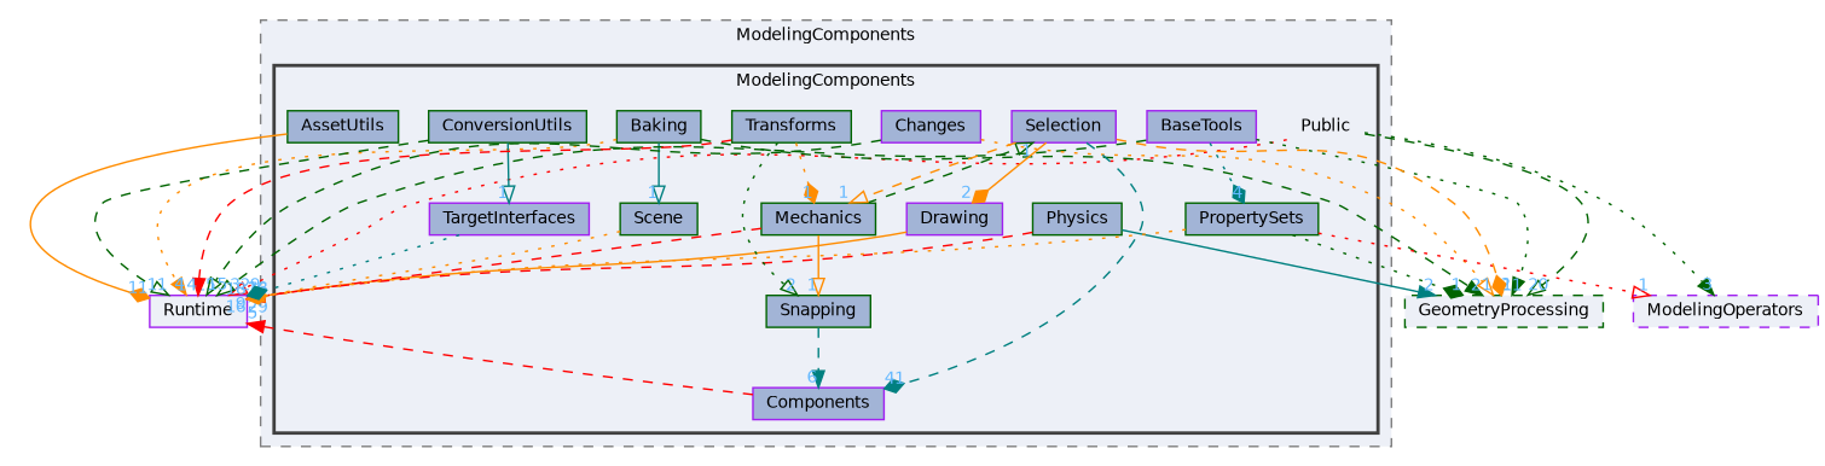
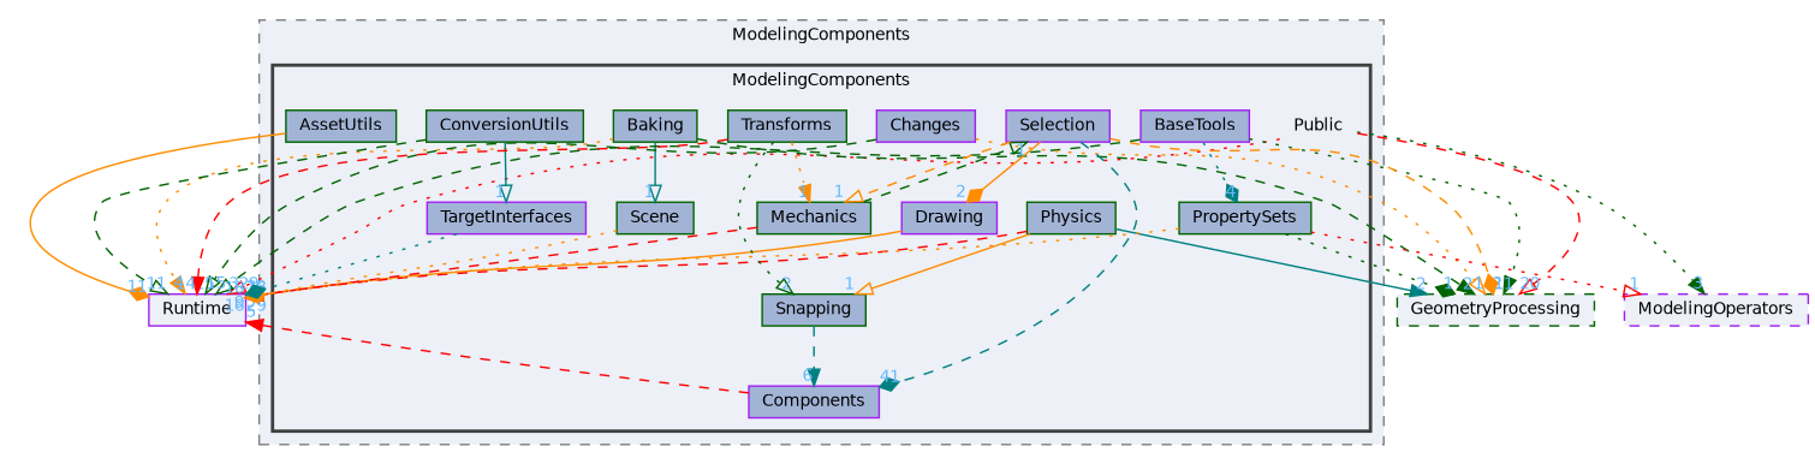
  digraph {
    compound=true
    node [color=darkgreen fontname=Helvetica fontsize=10 shape=box fillcolor="#a2b4d6" style=filled]
    edge [arrowhead=onormal color=darkorange fontcolor=steelblue1 fontname=Helvetica fontsize=10 headlabel=1 labeldistance=1.5 labelfontname=Helvetica labelfontsize=10 style=dashed]
    n1 [height=0.2 label=Public shape=plaintext width=0.4 fillcolor="" style=""]
    n2 [height=0.2 label=AssetUtils width=0.4]
    n3 [height=0.2 label=Baking width=0.4]
    n4 [color=purple height=0.2 label=BaseTools width=0.4]
    n5 [color=purple height=0.2 label=Changes width=0.4]
    n6 [color=purple height=0.2 label=Components width=0.4]
    n7 [height=0.2 label=ConversionUtils width=0.4]
    n8 [color=purple height=0.2 label=Drawing width=0.4]
    n9 [height=0.2 label=Mechanics width=0.4]
    n10 [height=0.2 label=Physics width=0.4]
    n11 [height=0.2 label=PropertySets width=0.4]
    n12 [height=0.2 label=Scene width=0.4]
    n13 [color=purple height=0.2 label=Selection width=0.4]
    n14 [height=0.2 label=Snapping width=0.4]
    n15 [color=purple height=0.2 label=TargetInterfaces width=0.4]
    n16 [height=0.2 label=Transforms width=0.4]
    n17 [color=purple fillcolor="#edf0f7" height=0.2 label=ModelingOperators style="filled,dashed" width=0.4]
    n18 [color=purple fillcolor="#edf0f7" height=0.2 label=Runtime width=0.4]
    n19 [fillcolor="#edf0f7" height=0.2 label=GeometryProcessing style="filled,dashed" width=0.4]
    subgraph cluster_1 {
      bgcolor="#edf0f7"
      fontname=Helvetica
      fontsize=10
      label=ModelingComponents
      pencolor=grey50
      style="filled,dashed"
      subgraph cluster_2 {
        bgcolor="#edf0f7"
        fontname=Helvetica
        fontsize=10
        label=ModelingComponents
        pencolor=grey25
        style="filled,bold"
        n1
        n2
        n3
        n4
        n5
        n6
        n7
        n8
        n9
        n10
        n11
        n12
        n13
        n14
        n15
        n16
      }
    }
    n1 -> n17 [arrowhead=normal color=darkgreen headlabel=3 style=dotted]
    n1 -> n18 [color=red headlabel=329 style=dotted]
-   n1 -> n19 [color=darkgreen headlabel=20]
+   n1 -> n19 [color=red headlabel=20]
    n2 -> n18 [arrowhead=diamond headlabel=11 style=solid]
    n3 -> n12 [color=teal style=solid]
    n3 -> n18 [arrowhead=normal headlabel=4 style=dotted]
    n3 -> n19 [arrowhead=normal color=darkgreen headlabel=2]
    n4 -> n11 [arrowhead=diamond color=teal headlabel=4 style=dotted]
    n4 -> n18 [color=darkgreen headlabel=15]
    n4 -> n19 [arrowhead=normal color=darkgreen headlabel=2 style=dotted]
    n5 -> n18 [color=darkgreen headlabel=15]
    n5 -> n19 [style=dotted]
    n6 -> n18 [arrowhead=normal color=red headlabel=5]
    n7 -> n15 [color=teal style=solid]
    n7 -> n18 [color=darkgreen headlabel=11]
    n8 -> n18 [arrowhead=normal headlabel=29 style=solid]
    n9 -> n13 [color=darkgreen]
-   n9 -> n14 [style=solid]
+   n10 -> n14 [style=solid]
    n9 -> n18 [arrowhead=normal color=red headlabel=73]
    n10 -> n18 [color=red headlabel=16]
    n10 -> n19 [arrowhead=normal color=teal headlabel=2 style=solid]
    n11 -> n17 [color=red style=dotted]
    n11 -> n18 [arrowhead=normal headlabel=16 style=dotted]
    n11 -> n19 [arrowhead=diamond color=darkgreen style=dotted]
    n12 -> n18 [arrowhead=diamond headlabel=18 style=dotted]
    n13 -> n6 [arrowhead=diamond color=teal headlabel=41]
    n13 -> n8 [arrowhead=diamond headlabel=2 style=solid]
    n13 -> n9
    n13 -> n19 [arrowhead=diamond headlabel=11]
    n14 -> n6 [arrowhead=normal color=teal headlabel=6]
    n15 -> n18 [arrowhead=diamond color=teal headlabel=9 style=dotted]
-   n16 -> n9 [arrowhead=diamond style=dotted]
+   n16 -> n9 [arrowhead=normal style=dotted]
    n16 -> n14 [color=darkgreen headlabel=2 style=dotted]
    n16 -> n18 [arrowhead=normal color=red headlabel=14]
  }
